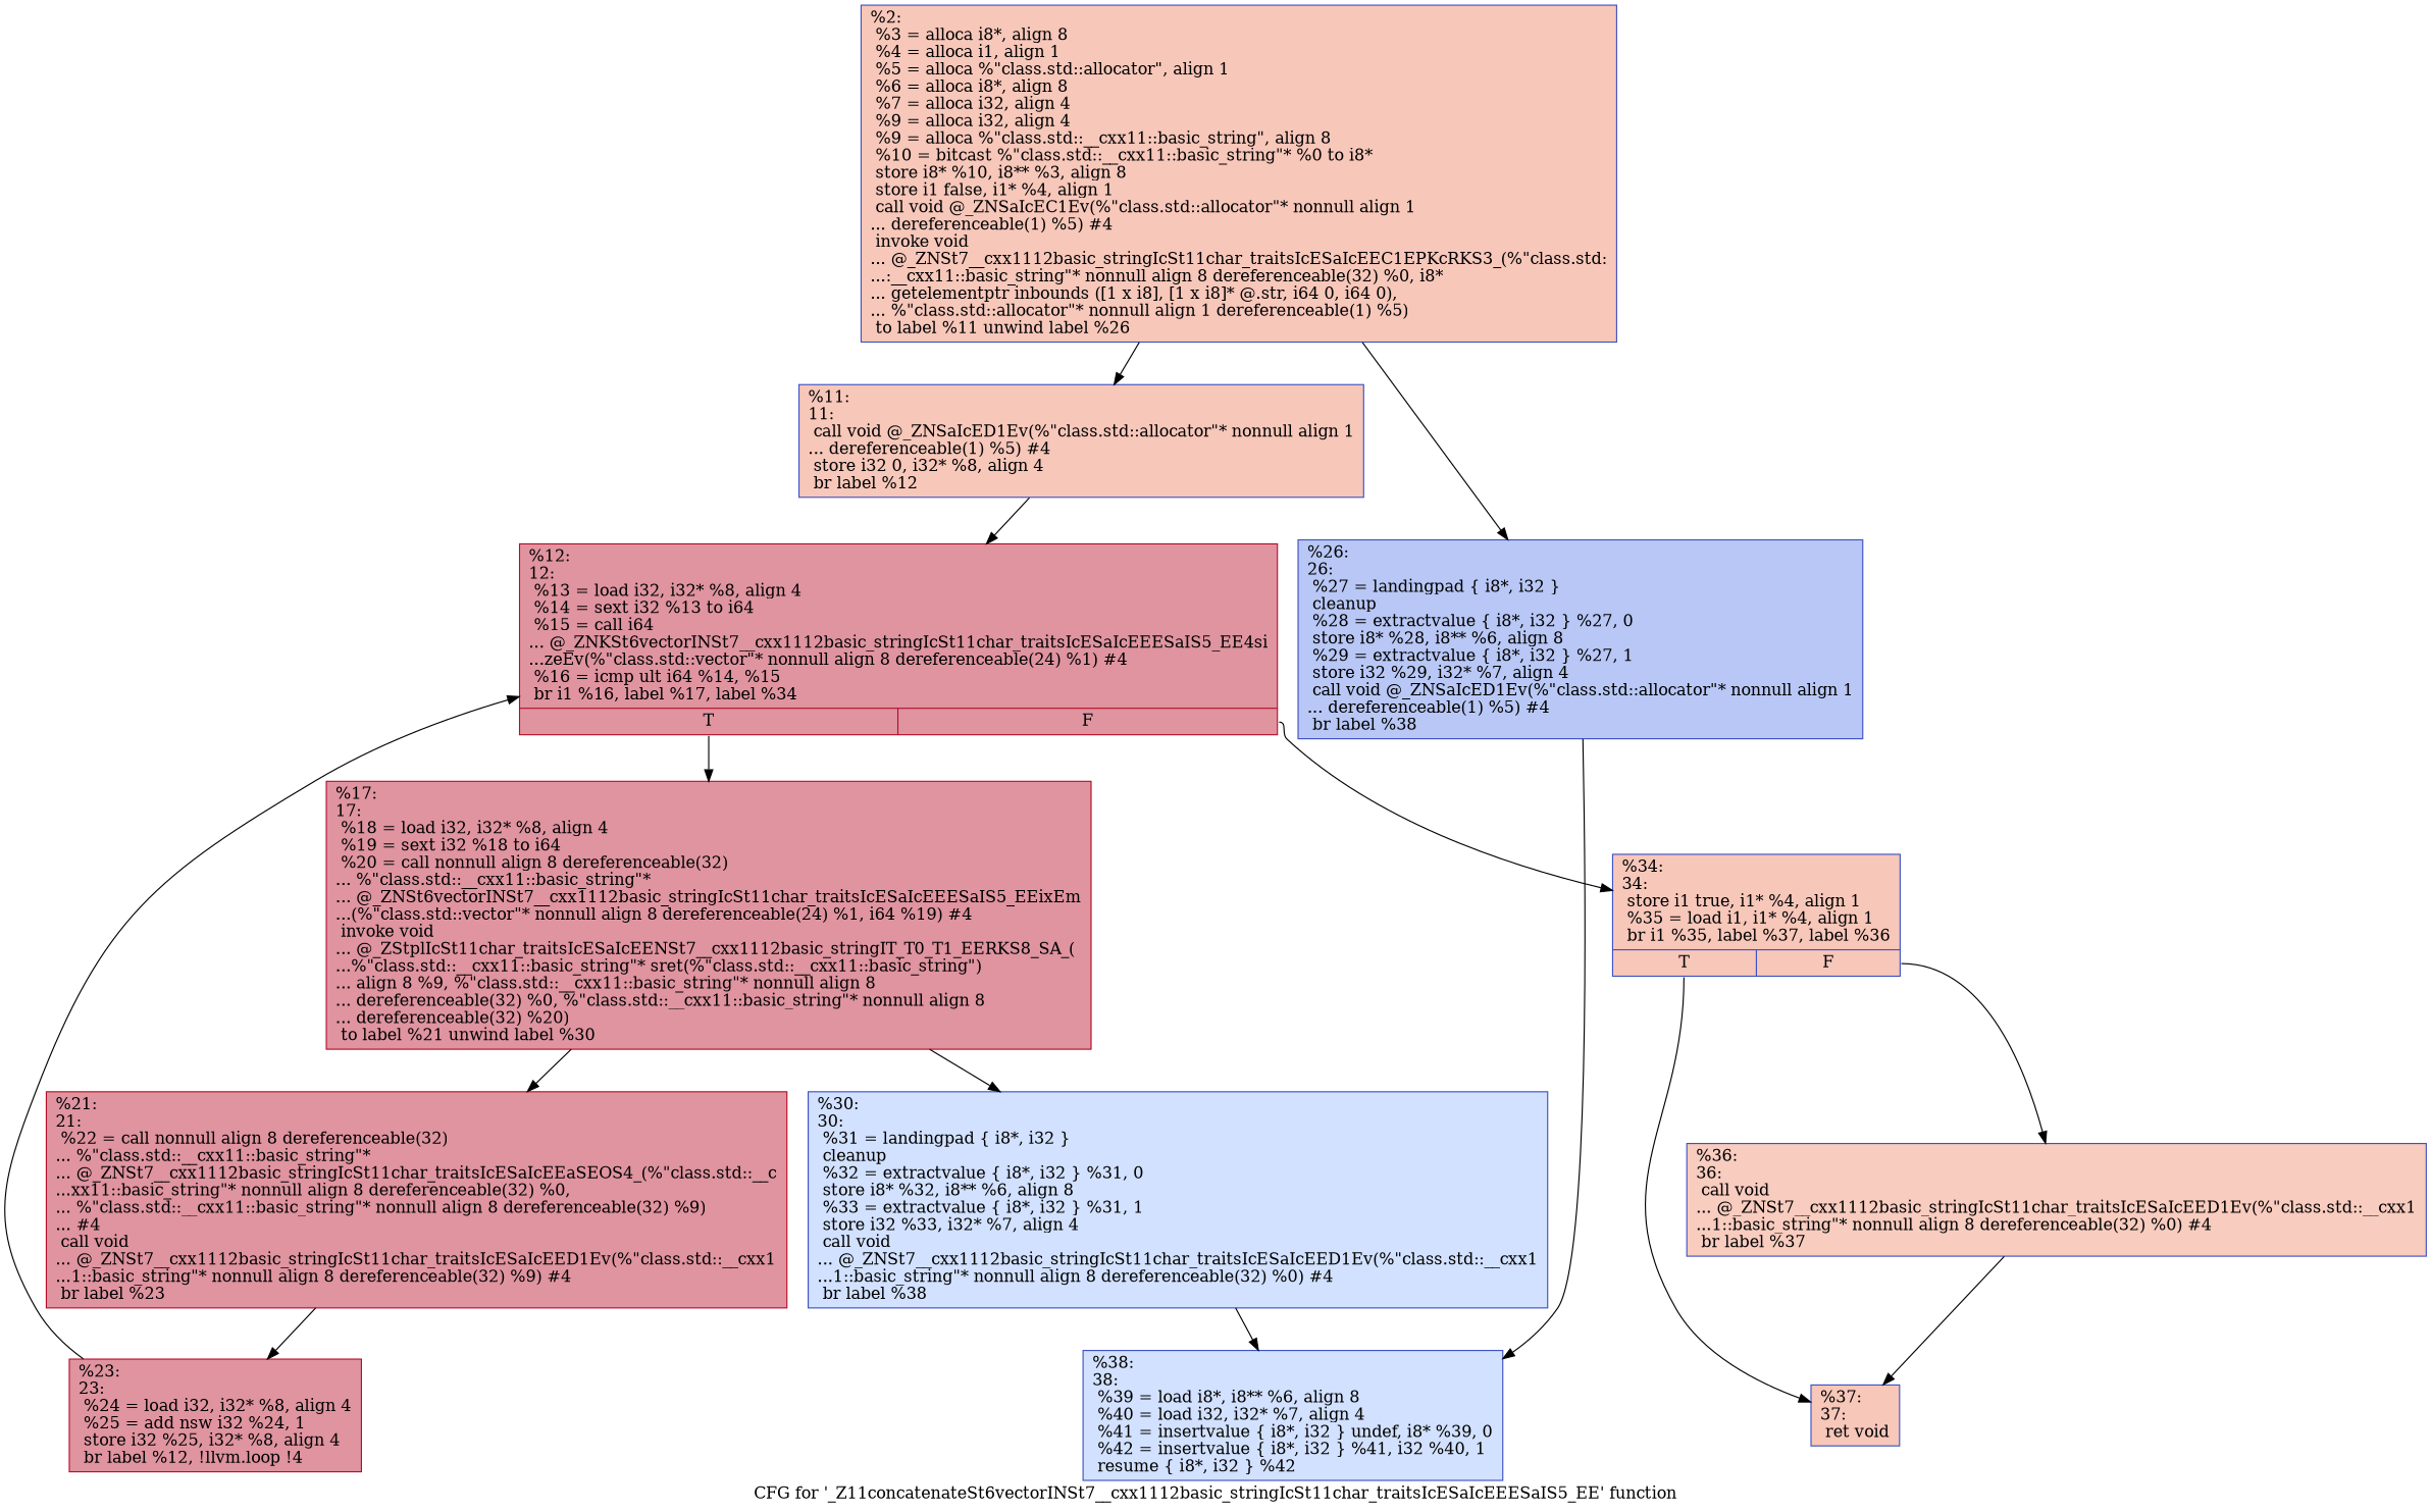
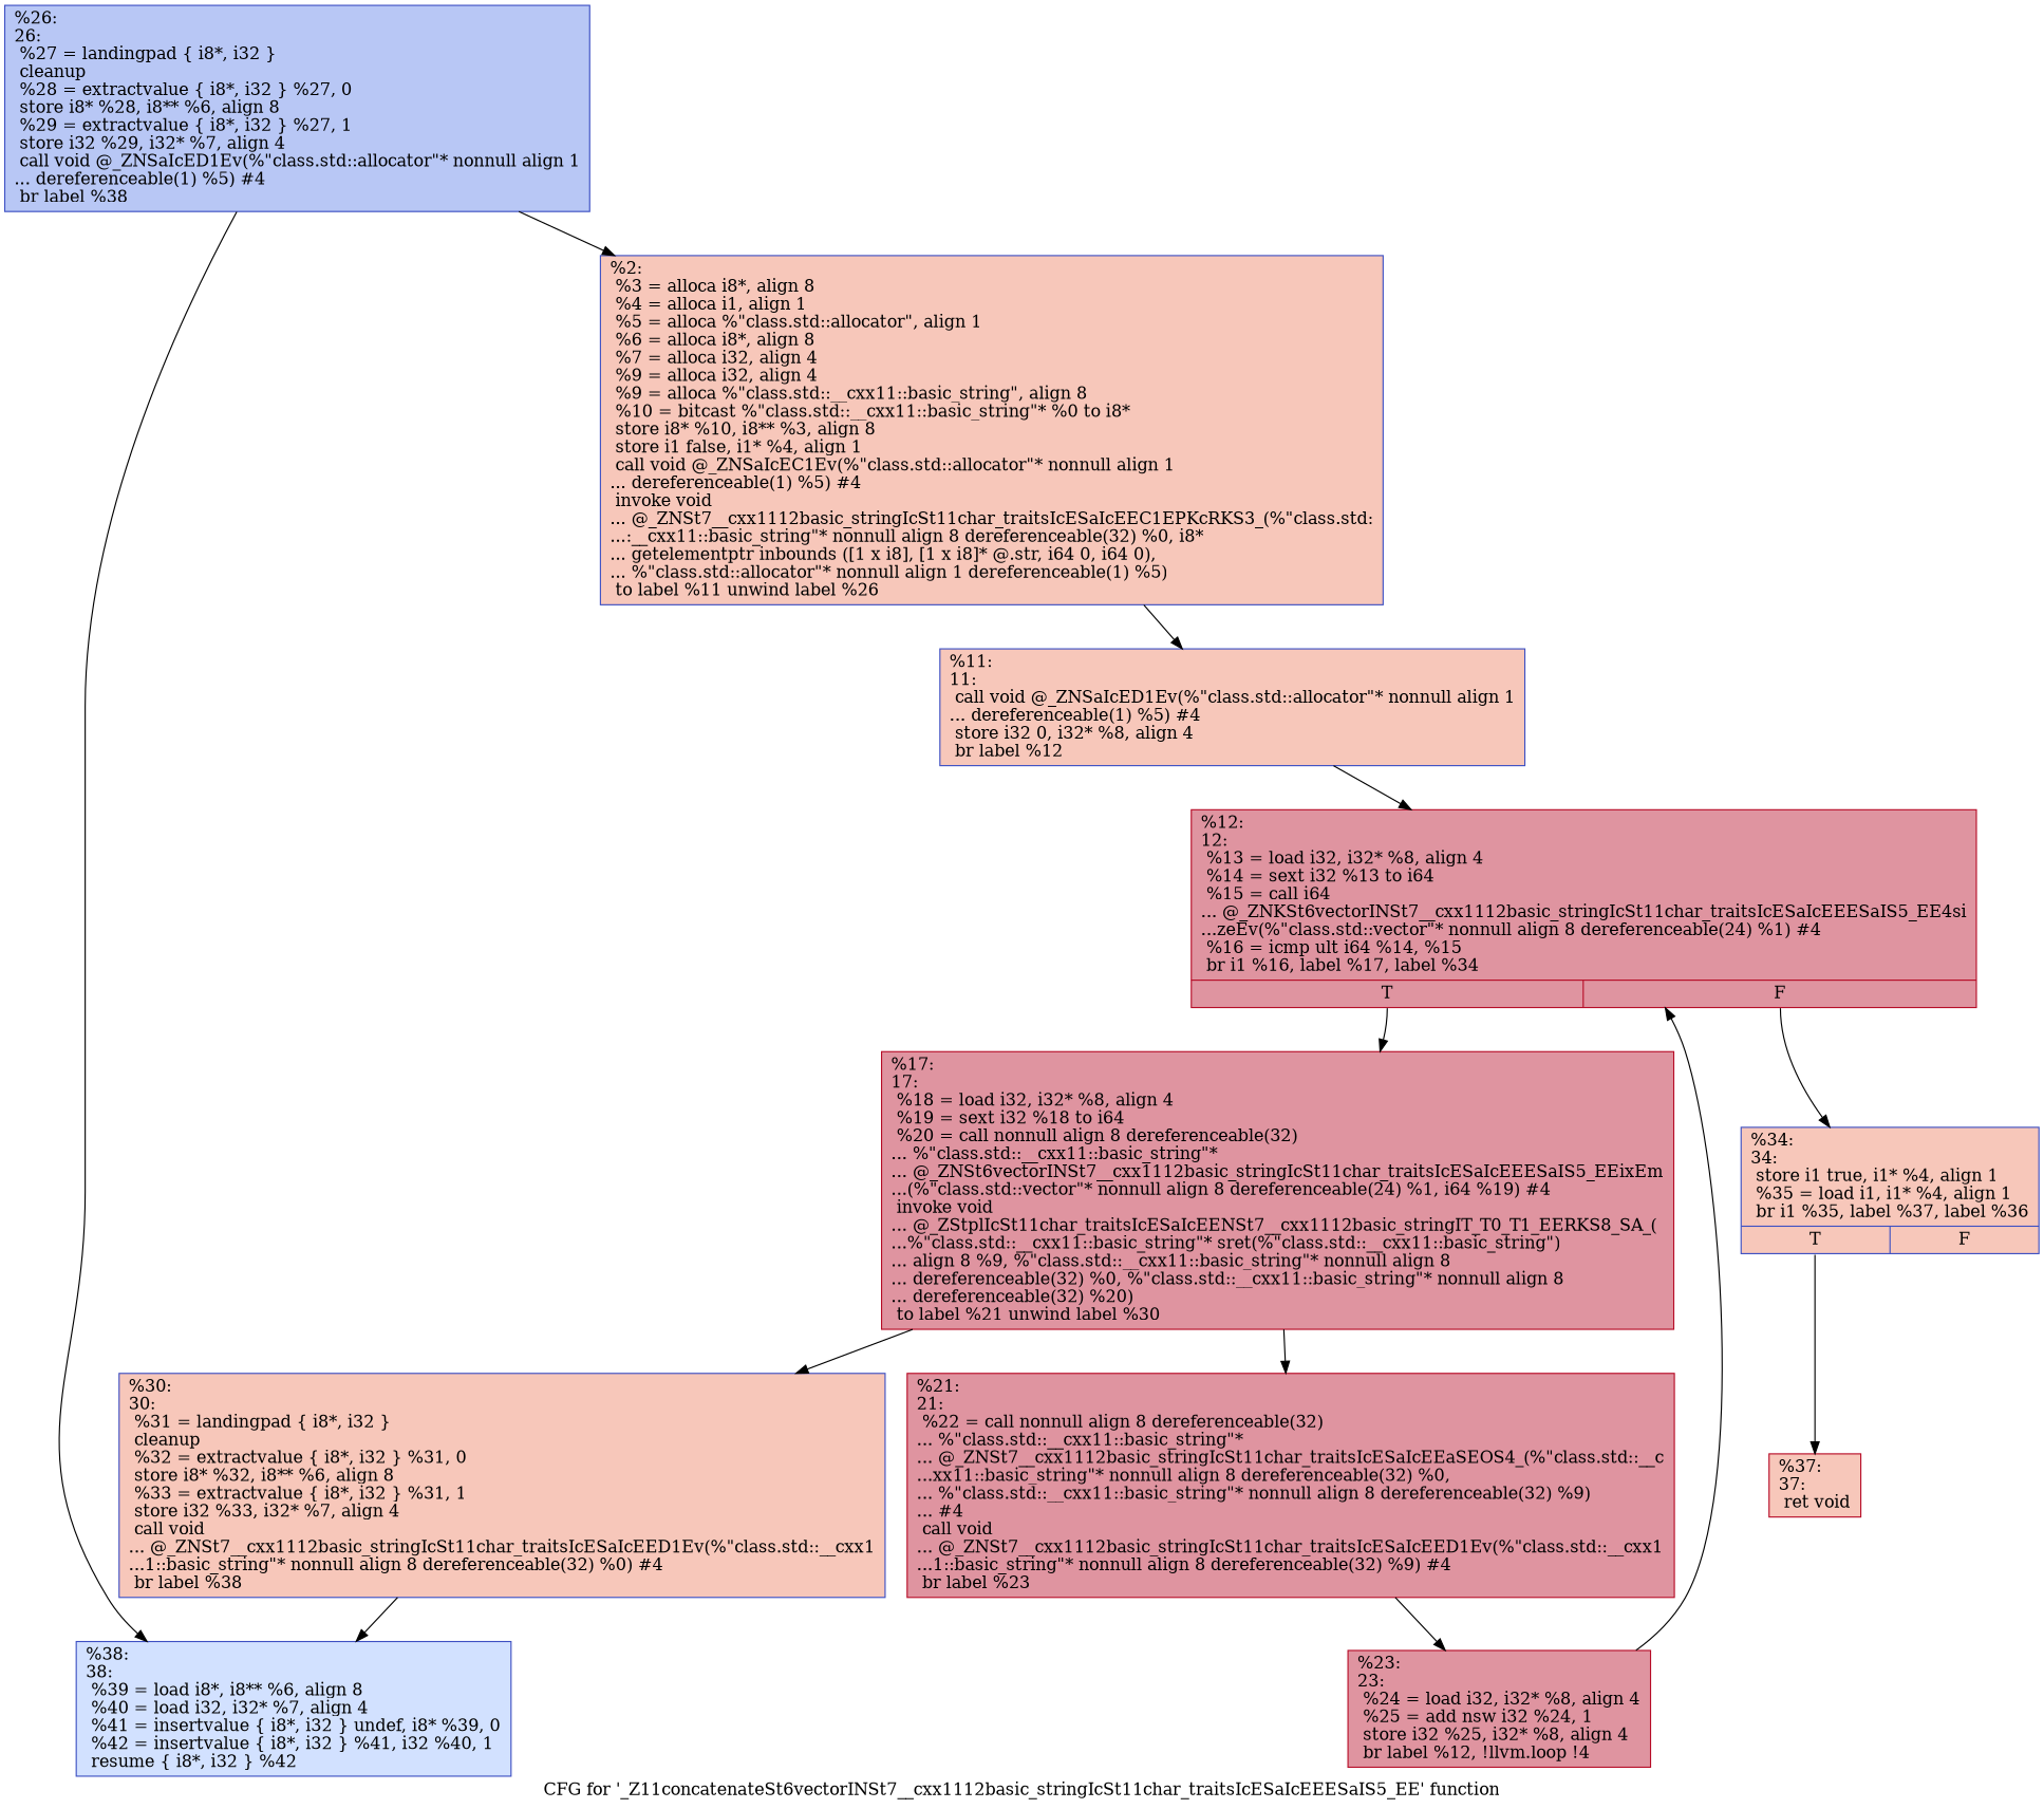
  digraph {
    label="CFG for '_Z11concatenateSt6vectorINSt7__cxx1112basic_stringIcSt11char_traitsIcESaIcEEESaIS5_EE' function"
    node [color="#3d50c3ff" fillcolor="#ec7f6370" shape=record style=filled]
    n1 [label="{%2:\l  %3 = alloca i8*, align 8\l  %4 = alloca i1, align 1\l  %5 = alloca %\"class.std::allocator\", align 1\l  %6 = alloca i8*, align 8\l  %7 = alloca i32, align 4\l  %9 = alloca i32, align 4\l  %9 = alloca %\"class.std::__cxx11::basic_string\", align 8\l  %10 = bitcast %\"class.std::__cxx11::basic_string\"* %0 to i8*\l  store i8* %10, i8** %3, align 8\l  store i1 false, i1* %4, align 1\l  call void @_ZNSaIcEC1Ev(%\"class.std::allocator\"* nonnull align 1\l... dereferenceable(1) %5) #4\l  invoke void\l... @_ZNSt7__cxx1112basic_stringIcSt11char_traitsIcESaIcEEC1EPKcRKS3_(%\"class.std:\l...:__cxx11::basic_string\"* nonnull align 8 dereferenceable(32) %0, i8*\l... getelementptr inbounds ([1 x i8], [1 x i8]* @.str, i64 0, i64 0),\l... %\"class.std::allocator\"* nonnull align 1 dereferenceable(1) %5)\l          to label %11 unwind label %26\l}"]
    n2 [label="{%11:\l11:                                               \l  call void @_ZNSaIcED1Ev(%\"class.std::allocator\"* nonnull align 1\l... dereferenceable(1) %5) #4\l  store i32 0, i32* %8, align 4\l  br label %12\l}"]
    n3 [fillcolor="#5f7fe870" label="{%26:\l26:                                               \l  %27 = landingpad \{ i8*, i32 \}\l          cleanup\l  %28 = extractvalue \{ i8*, i32 \} %27, 0\l  store i8* %28, i8** %6, align 8\l  %29 = extractvalue \{ i8*, i32 \} %27, 1\l  store i32 %29, i32* %7, align 4\l  call void @_ZNSaIcED1Ev(%\"class.std::allocator\"* nonnull align 1\l... dereferenceable(1) %5) #4\l  br label %38\l}"]
    n4 [color="#b70d28ff" fillcolor="#b70d2870" label="{%12:\l12:                                               \l  %13 = load i32, i32* %8, align 4\l  %14 = sext i32 %13 to i64\l  %15 = call i64\l... @_ZNKSt6vectorINSt7__cxx1112basic_stringIcSt11char_traitsIcESaIcEEESaIS5_EE4si\l...zeEv(%\"class.std::vector\"* nonnull align 8 dereferenceable(24) %1) #4\l  %16 = icmp ult i64 %14, %15\l  br i1 %16, label %17, label %34\l|{<s0>T|<s1>F}}"]
    n5 [fillcolor="#9abbff70" label="{%38:\l38:                                               \l  %39 = load i8*, i8** %6, align 8\l  %40 = load i32, i32* %7, align 4\l  %41 = insertvalue \{ i8*, i32 \} undef, i8* %39, 0\l  %42 = insertvalue \{ i8*, i32 \} %41, i32 %40, 1\l  resume \{ i8*, i32 \} %42\l}"]
    n6 [color="#b70d28ff" fillcolor="#b70d2870" label="{%17:\l17:                                               \l  %18 = load i32, i32* %8, align 4\l  %19 = sext i32 %18 to i64\l  %20 = call nonnull align 8 dereferenceable(32)\l... %\"class.std::__cxx11::basic_string\"*\l... @_ZNSt6vectorINSt7__cxx1112basic_stringIcSt11char_traitsIcESaIcEEESaIS5_EEixEm\l...(%\"class.std::vector\"* nonnull align 8 dereferenceable(24) %1, i64 %19) #4\l  invoke void\l... @_ZStplIcSt11char_traitsIcESaIcEENSt7__cxx1112basic_stringIT_T0_T1_EERKS8_SA_(\l...%\"class.std::__cxx11::basic_string\"* sret(%\"class.std::__cxx11::basic_string\")\l... align 8 %9, %\"class.std::__cxx11::basic_string\"* nonnull align 8\l... dereferenceable(32) %0, %\"class.std::__cxx11::basic_string\"* nonnull align 8\l... dereferenceable(32) %20)\l          to label %21 unwind label %30\l}"]
    n7 [label="{%34:\l34:                                               \l  store i1 true, i1* %4, align 1\l  %35 = load i1, i1* %4, align 1\l  br i1 %35, label %37, label %36\l|{<s0>T|<s1>F}}"]
    n8 [color="#b70d28ff" fillcolor="#b70d2870" label="{%21:\l21:                                               \l  %22 = call nonnull align 8 dereferenceable(32)\l... %\"class.std::__cxx11::basic_string\"*\l... @_ZNSt7__cxx1112basic_stringIcSt11char_traitsIcESaIcEEaSEOS4_(%\"class.std::__c\l...xx11::basic_string\"* nonnull align 8 dereferenceable(32) %0,\l... %\"class.std::__cxx11::basic_string\"* nonnull align 8 dereferenceable(32) %9)\l... #4\l  call void\l... @_ZNSt7__cxx1112basic_stringIcSt11char_traitsIcESaIcEED1Ev(%\"class.std::__cxx1\l...1::basic_string\"* nonnull align 8 dereferenceable(32) %9) #4\l  br label %23\l}"]
-   n9 [fillcolor="#9abbff70" label="{%30:\l30:                                               \l  %31 = landingpad \{ i8*, i32 \}\l          cleanup\l  %32 = extractvalue \{ i8*, i32 \} %31, 0\l  store i8* %32, i8** %6, align 8\l  %33 = extractvalue \{ i8*, i32 \} %31, 1\l  store i32 %33, i32* %7, align 4\l  call void\l... @_ZNSt7__cxx1112basic_stringIcSt11char_traitsIcESaIcEED1Ev(%\"class.std::__cxx1\l...1::basic_string\"* nonnull align 8 dereferenceable(32) %0) #4\l  br label %38\l}"]
-   n10 [label="{%37:\l37:                                               \l  ret void\l}"]
-   n11 [fillcolor="#f08b6e70" label="{%36:\l36:                                               \l  call void\l... @_ZNSt7__cxx1112basic_stringIcSt11char_traitsIcESaIcEED1Ev(%\"class.std::__cxx1\l...1::basic_string\"* nonnull align 8 dereferenceable(32) %0) #4\l  br label %37\l}"]
+   n9 [label="{%30:\l30:                                               \l  %31 = landingpad \{ i8*, i32 \}\l          cleanup\l  %32 = extractvalue \{ i8*, i32 \} %31, 0\l  store i8* %32, i8** %6, align 8\l  %33 = extractvalue \{ i8*, i32 \} %31, 1\l  store i32 %33, i32* %7, align 4\l  call void\l... @_ZNSt7__cxx1112basic_stringIcSt11char_traitsIcESaIcEED1Ev(%\"class.std::__cxx1\l...1::basic_string\"* nonnull align 8 dereferenceable(32) %0) #4\l  br label %38\l}"]
+   n10 [color="#b70d28ff" label="{%37:\l37:                                               \l  ret void\l}"]
    n12 [color="#b70d28ff" fillcolor="#b70d2870" label="{%23:\l23:                                               \l  %24 = load i32, i32* %8, align 4\l  %25 = add nsw i32 %24, 1\l  store i32 %25, i32* %8, align 4\l  br label %12, !llvm.loop !4\l}"]
    n1 -> n2
-   n1 -> n3
+   n3 -> n1
    n2 -> n4
    n3 -> n5
    n4 -> n6 [tailport=s0]
    n4 -> n7 [tailport=s1]
    n6 -> n8
    n6 -> n9
    n7 -> n10 [tailport=s0]
-   n7 -> n11 [tailport=s1]
    n8 -> n12
    n9 -> n5
-   n11 -> n10
    n12 -> n4
  }
